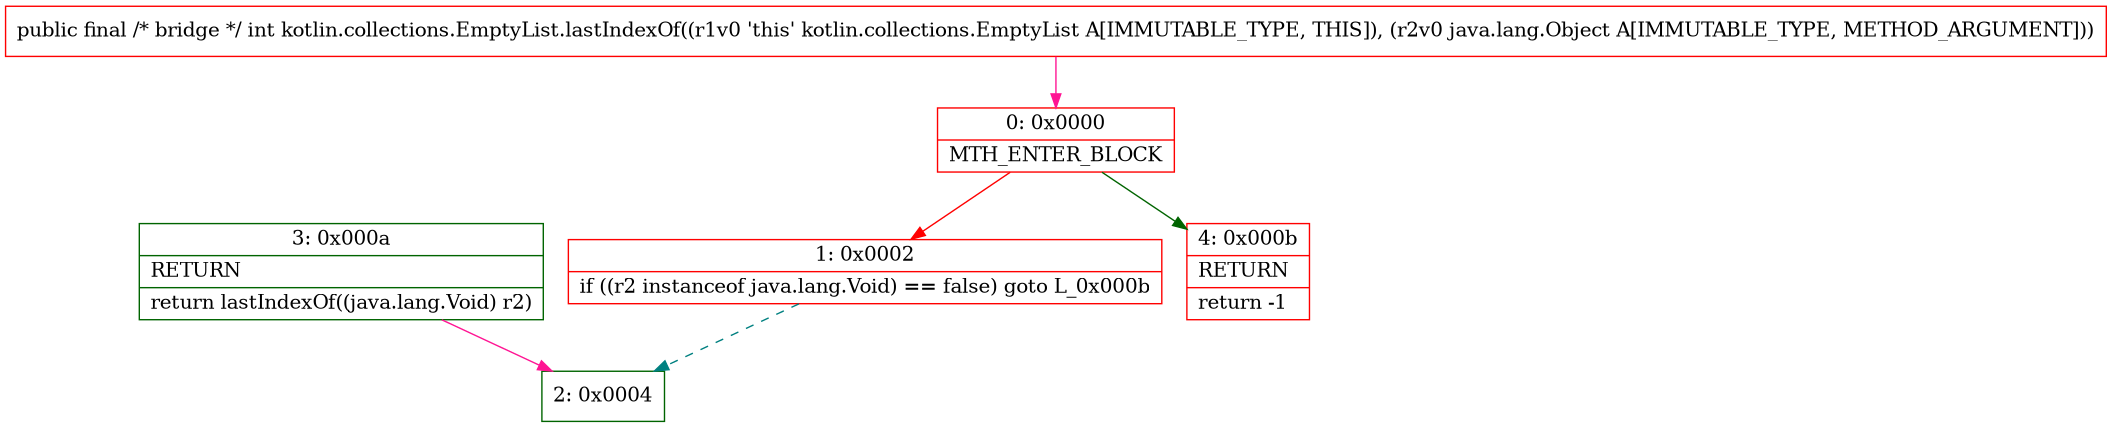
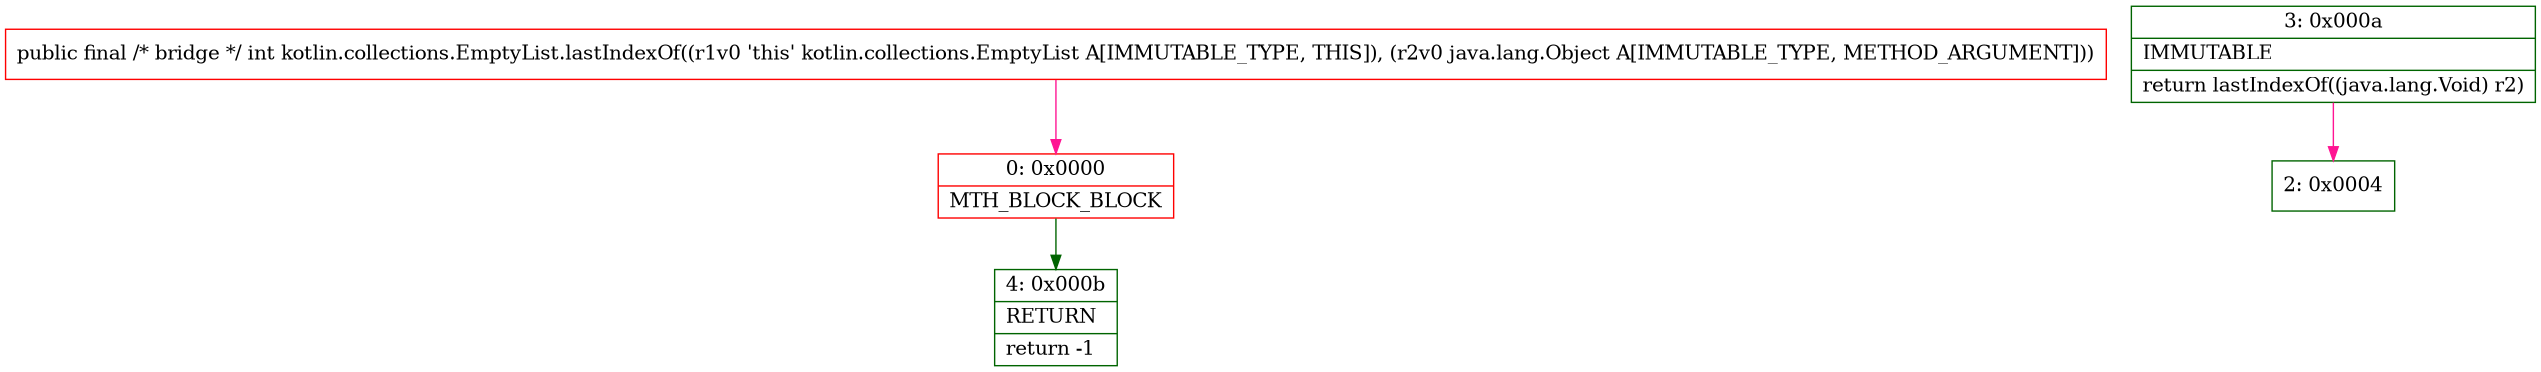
  digraph {
    node [color=red shape=record]
    edge [color=deeppink]
-   n1 [label="{0\:\ 0x0000|MTH_ENTER_BLOCK\l}"]
-   n2 [label="{1\:\ 0x0002|if ((r2 instanceof java.lang.Void) == false) goto L_0x000b\l}"]
-   n3 [label="{4\:\ 0x000b|RETURN\l|return \-1\l}"]
+   n1 [label="{0\:\ 0x0000|MTH_BLOCK_BLOCK\l}"]
+   n3 [color=darkgreen label="{4\:\ 0x000b|RETURN\l|return \-1\l}"]
    n4 [color=darkgreen label="{2\:\ 0x0004}"]
-   n5 [color=darkgreen label="{3\:\ 0x000a|RETURN\l|return lastIndexOf((java.lang.Void) r2)\l}"]
+   n5 [color=darkgreen label="{3\:\ 0x000a|IMMUTABLE\l|return lastIndexOf((java.lang.Void) r2)\l}"]
    n6 [label="{public final \/* bridge *\/ int kotlin.collections.EmptyList.lastIndexOf((r1v0 'this' kotlin.collections.EmptyList A[IMMUTABLE_TYPE, THIS]), (r2v0 java.lang.Object A[IMMUTABLE_TYPE, METHOD_ARGUMENT])) }"]
-   n1 -> n2 [color=red]
    n1 -> n3 [color=darkgreen]
-   n2 -> n4 [color=teal style=dashed]
    n5 -> n4
    n6 -> n1
  }
